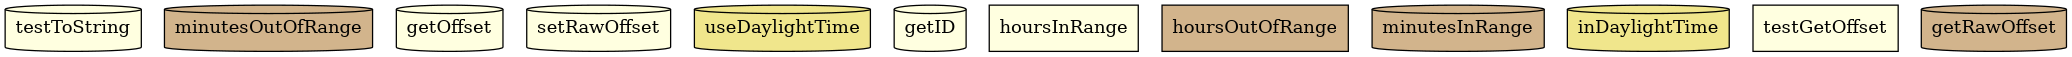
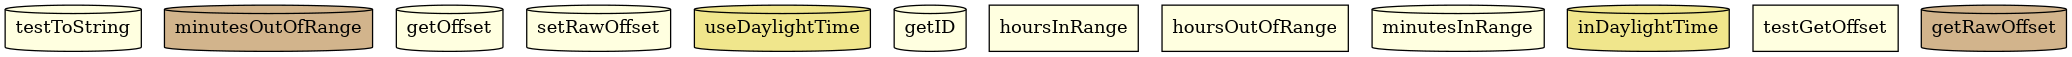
  digraph {
    node [style=filled fillcolor=lightyellow shape=cylinder]
    testToString
    minutesOutOfRange [fillcolor=tan]
    getOffset
    setRawOffset
    useDaylightTime [fillcolor=khaki]
    getID
    hoursInRange [shape=box]
-   hoursOutOfRange [fillcolor=tan shape=box]
-   minutesInRange [fillcolor=tan]
+   hoursOutOfRange [shape=box]
+   minutesInRange
    inDaylightTime [fillcolor=khaki]
    testGetOffset [shape=box]
    getRawOffset [fillcolor=tan]
  }
